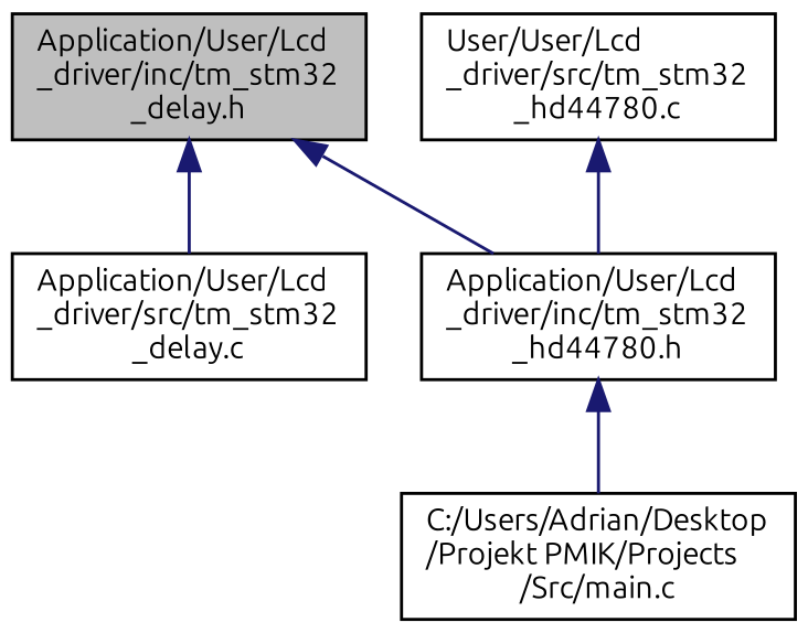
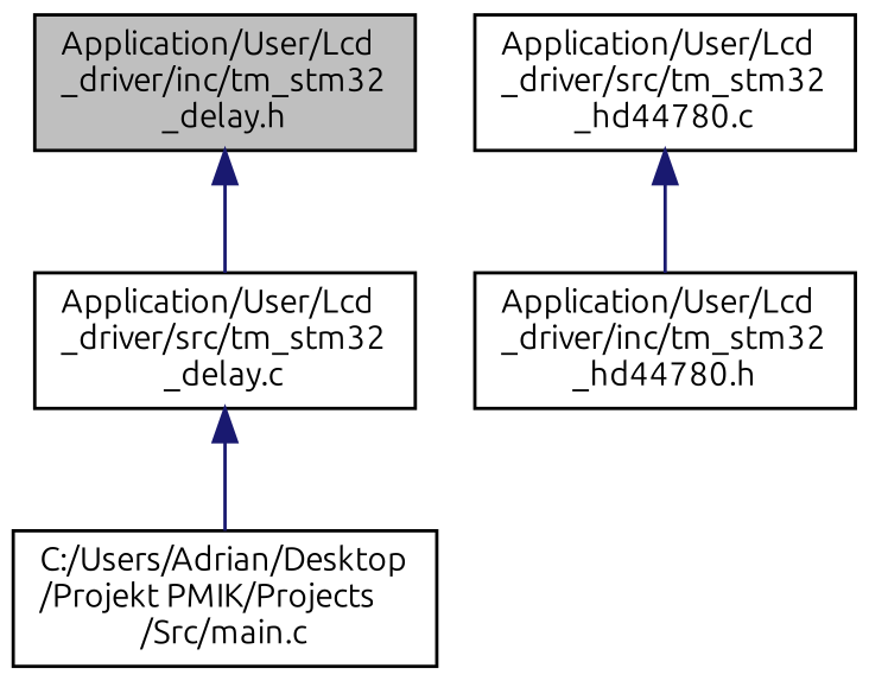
  digraph {
    fontname=Ubuntu
    node [color=black fillcolor=white fontname=Ubuntu fontsize=10 shape=record style=filled]
    edge [color=midnightblue dir=back fontname=Ubuntu fontsize=10 labelfontname=Helvetica labelfontsize=10 style=solid]
    n1 [fillcolor=grey75 fontcolor=black height=0.2 label="Application/User/Lcd\l_driver/inc/tm_stm32\l_delay.h" width=0.4]
    n2 [height=0.2 label="Application/User/Lcd\l_driver/src/tm_stm32\l_delay.c" width=0.4]
    n3 [height=0.2 label="Application/User/Lcd\l_driver/inc/tm_stm32\l_hd44780.h" width=0.4]
    n4 [height=0.2 label="C:/Users/Adrian/Desktop\l/Projekt PMIK/Projects\l/Src/main.c" width=0.4]
-   n5 [height=0.2 label="User/User/Lcd\l_driver/src/tm_stm32\l_hd44780.c" width=0.4]
+   n5 [height=0.2 label="Application/User/Lcd\l_driver/src/tm_stm32\l_hd44780.c" width=0.4]
    n1 -> n2
-   n1 -> n3
-   n3 -> n4
+   n2 -> n4
    n5 -> n3
  }
